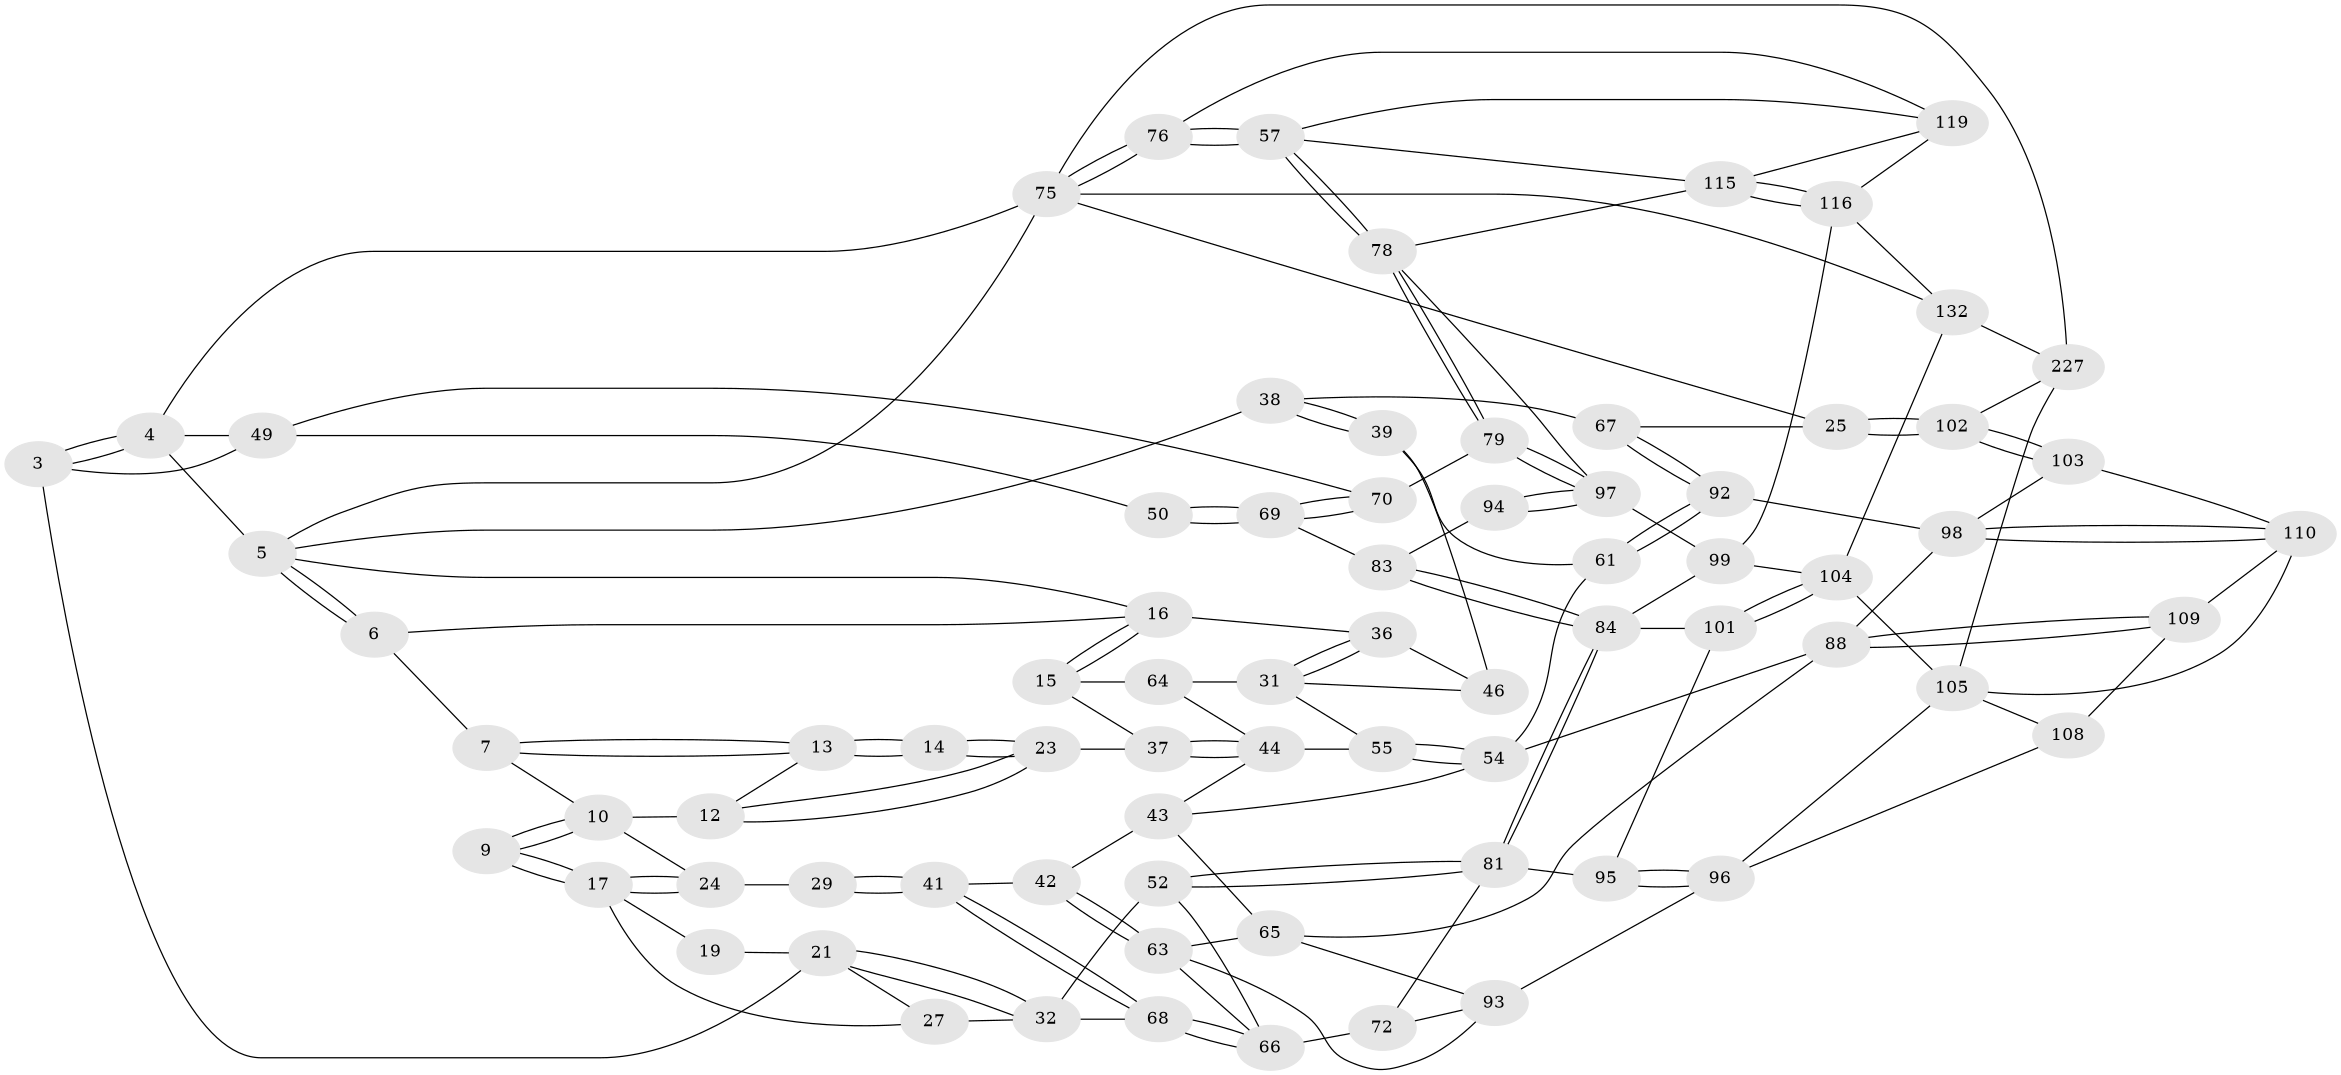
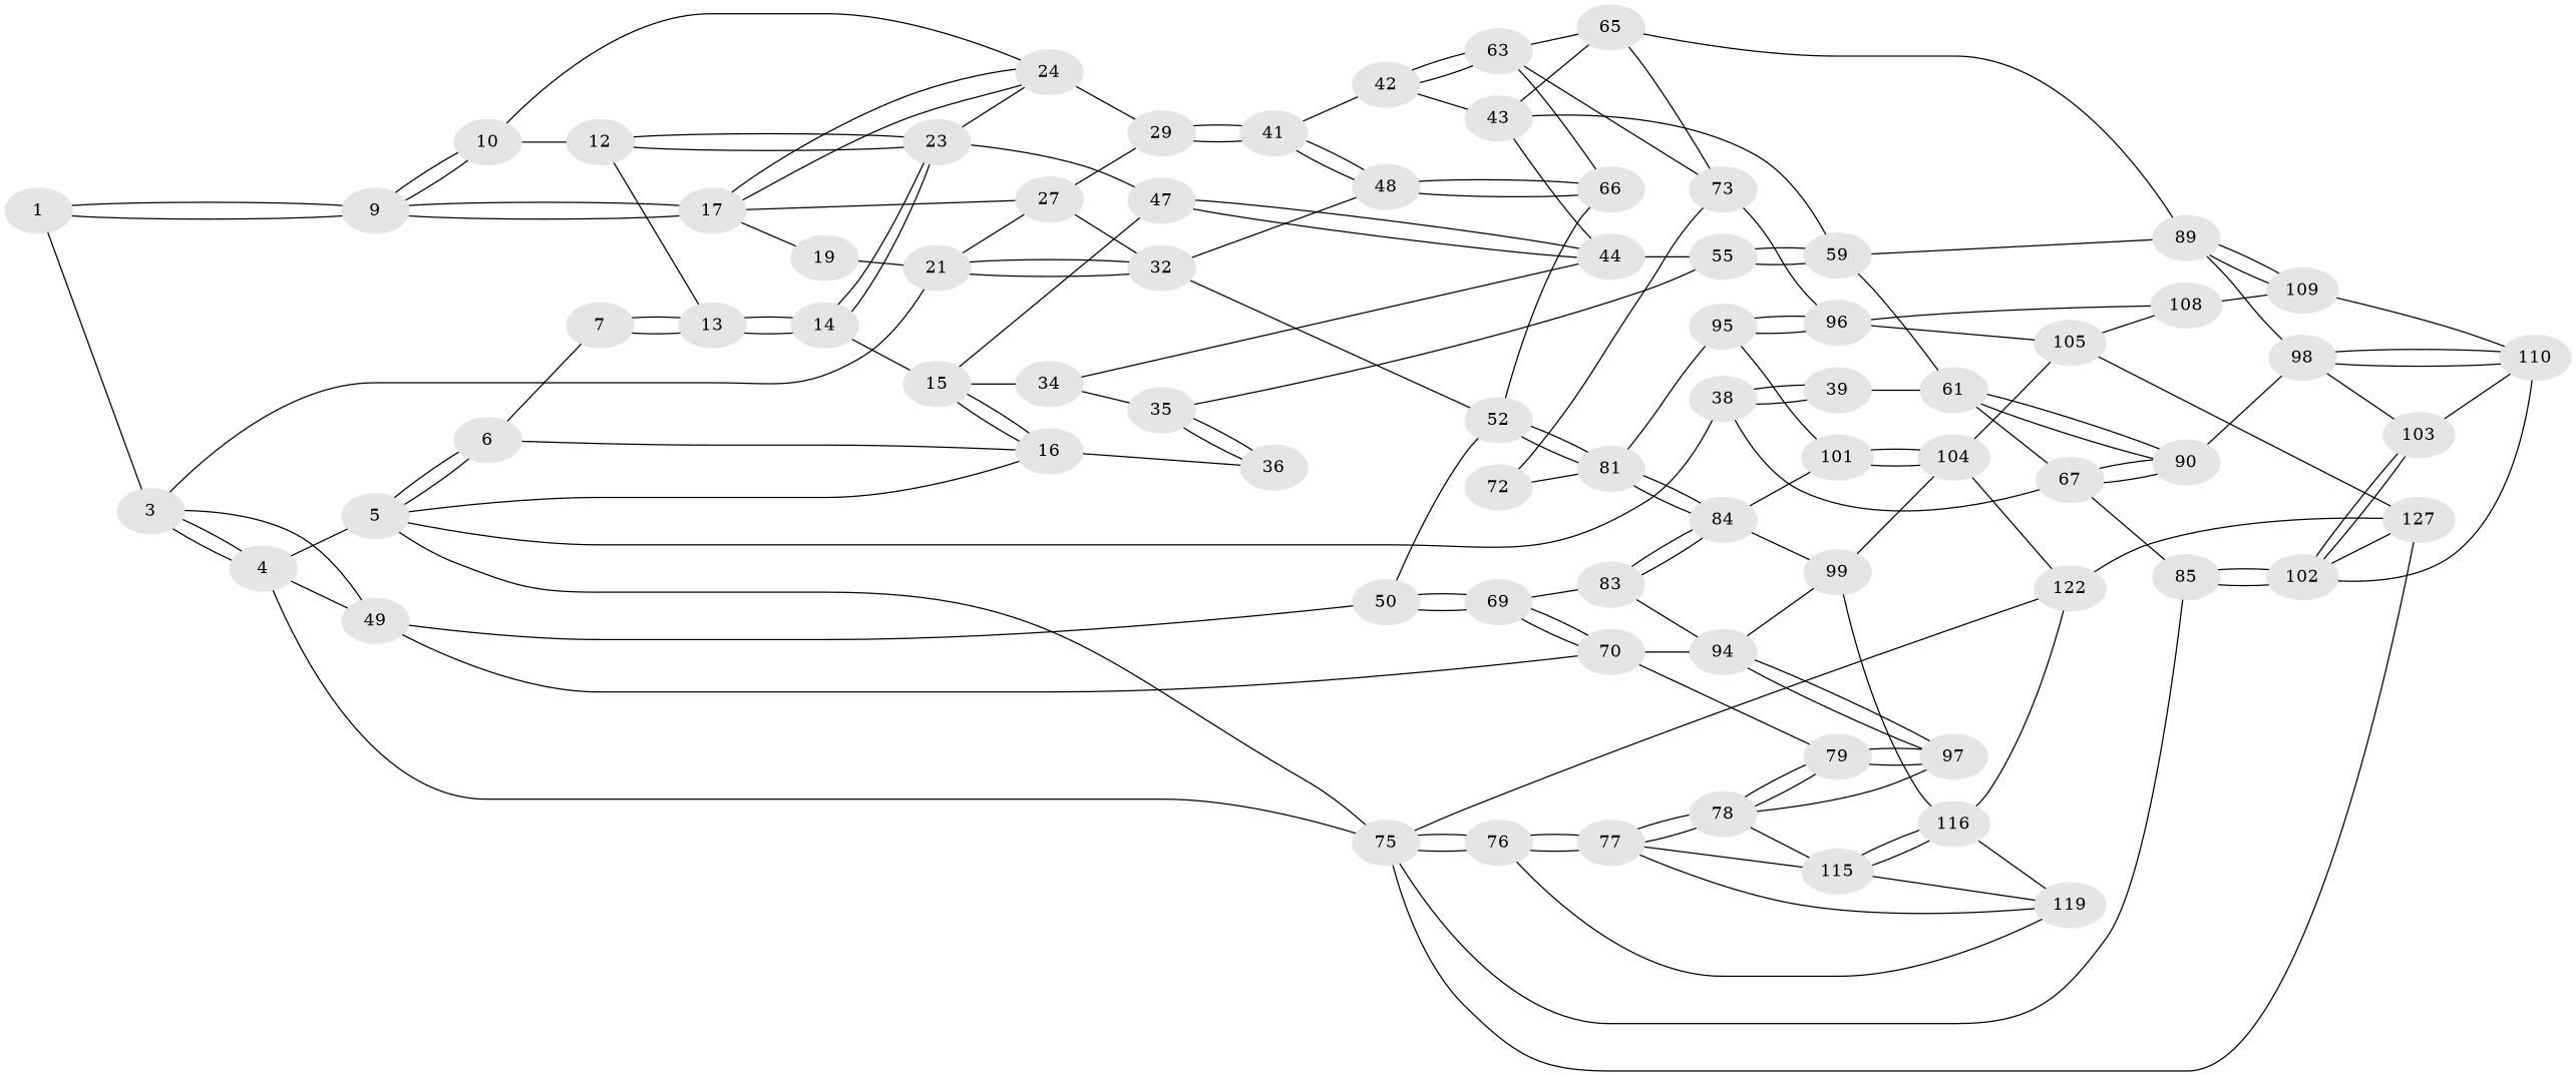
  graph {
    rankdir=LR
    node [color=gray90 style=filled]
+   1 [super="+2"]
    3 [super="+20"]
    9
    4
    21 [super="+22"]
    49 [super="+56"]
    10 [super="+11"]
    17 [super="+18"]
    5 [super="+31"]
    75 [super="+86"]
    27 [super="+28"]
    32 [super="+47"]
    50 [super="+51"]
    70 [super="+80"]
    6
    16 [super="+30"]
    38
-   85 [label=25]
+   85
    76
-   122 [super="+126" label=132]
-   127 [super="+128" label=227]
+   122 [super="+126"]
+   127 [super="+128"]
    7 [super="+8"]
    36 [super="+40"]
    39 [super="+57"]
    67 [super="+68"]
    13
    12
    24 [super="+25"]
    14
    19
    23 [super="+26"]
    29
-   37
+   37 [label=47]
    15 [super="+33"]
-   34 [label=64]
-   35 [super="+45" label=31]
+   34
+   35 [super="+45"]
    44 [super="+54"]
-   46
-   48 [label=68]
+   48
    52 [super="+53"]
    41
    42
    66 [super="+71"]
    81 [super="+82"]
    55
-   59 [super="+60" label=54]
+   59 [super="+60"]
    61 [super="+62"]
-   90 [label=92]
+   90
    43 [super="+58"]
    63 [super="+64"]
    65 [super="+87"]
-   73 [super="+93" label=93]
-   88 [super="+89"]
+   73 [super="+93"]
+   88 [super="+89" label=89]
    72
    69 [super="+74"]
    79
    94
    83
    84 [super="+100"]
    95
    n61 [label=98 super="+92"]
    109 [super="+113"]
    96 [super="+106"]
    102 [super="+124"]
    97 [super="+98"]
    105 [super="+125"]
    108 [super="+123"]
-   77 [super="+117" label=57]
+   77 [super="+117"]
    119 [super="+120"]
    78 [super="+107"]
    115 [super="+118"]
    116 [super="+121"]
    99 [super="+111"]
    101
    104 [super="+112"]
    103
    110 [super="+114"]
+   1 -- 3
+   1 -- 9
+   1 -- 9
    3 -- 4
    3 -- 4
    3 -- 21
    3 -- 49
    9 -- 10
    9 -- 10
    9 -- 17
    9 -- 17
    4 -- 49
    4 -- 5
    4 -- 75
    21 -- 27
    21 -- 32
    21 -- 32
    49 -- 50
    49 -- 70
    10 -- 12
    10 -- 24
    17 -- 27
    17 -- 24
    17 -- 24
    17 -- 19
    5 -- 75
    5 -- 6
    5 -- 6
    5 -- 16
    5 -- 38
    75 -- 85
    75 -- 76
    75 -- 76
    75 -- 122
    75 -- 127
    27 -- 32
+   27 -- 29
    32 -- 48
    32 -- 52
+   50 -- 52
    50 -- 69 [weight=2]
    50 -- 69
    70 -- 79
+   70 -- 94
    6 -- 16
    6 -- 7
    16 -- 36
    38 -- 39
    38 -- 39
    38 -- 67
    85 -- 102
    85 -- 102
    76 -- 77
    76 -- 77
    76 -- 119
    122 -- 127
-   7 -- 10
    7 -- 13
    7 -- 13
-   36 -- 46
-   39 -- 46
    39 -- 61
    67 -- 85
    67 -- 90
    67 -- 90
    13 -- 14
    13 -- 14
    12 -- 13
    12 -- 23
    12 -- 23
    24 -- 29
    14 -- 23
    14 -- 23
+   14 -- 15
    19 -- 21
+   23 -- 24
    23 -- 37
    29 -- 41
    29 -- 41
    37 -- 44
    37 -- 44
    15 -- 16
    15 -- 16
    15 -- 37
    15 -- 34
    34 -- 35
    34 -- 44
    35 -- 36
    35 -- 36
-   35 -- 46
    35 -- 55
    44 -- 55
    48 -- 66
    48 -- 66
    52 -- 66
    52 -- 81
    52 -- 81
    41 -- 48
    41 -- 48
    41 -- 42
    42 -- 43
    42 -- 63
    42 -- 63
-   66 -- 72
    81 -- 84
    81 -- 84
    81 -- 95
    55 -- 59
    55 -- 59
    59 -- 61
    59 -- 88
+   61 -- 67
    61 -- 90
    61 -- 90
    90 -- n61
    43 -- 44
    43 -- 59
    43 -- 65
    63 -- 66
    63 -- 65
    63 -- 73
    65 -- 73
    65 -- 88
    73 -- 96
    88 -- n61
    88 -- 109
    88 -- 109
    72 -- 81
    72 -- 73
    69 -- 70
    69 -- 70
    69 -- 83
    79 -- 97
    79 -- 97
    94 -- 97
    94 -- 97
    83 -- 94
    83 -- 84
    83 -- 84
    84 -- 99
    84 -- 101
    95 -- 96
    95 -- 96
    95 -- 101
    n61 -- 103
    n61 -- 110
    n61 -- 110
    109 -- 110
    96 -- 105
    96 -- 108
    102 -- 127
    102 -- 103
    102 -- 103
-   105 -- 110
-   97 -- 99
+   102 -- 110
+   94 -- 99
    105 -- 127
    105 -- 108
    108 -- 109 [weight=2]
    77 -- 119
    77 -- 78
    77 -- 78
    77 -- 115
    78 -- 79
    78 -- 79
    78 -- 97
    78 -- 115
    115 -- 119
    115 -- 116
    115 -- 116
    116 -- 122
    116 -- 119
    99 -- 116
    99 -- 104
    101 -- 104
    101 -- 104
    104 -- 122
    104 -- 105
    103 -- 110
  }
